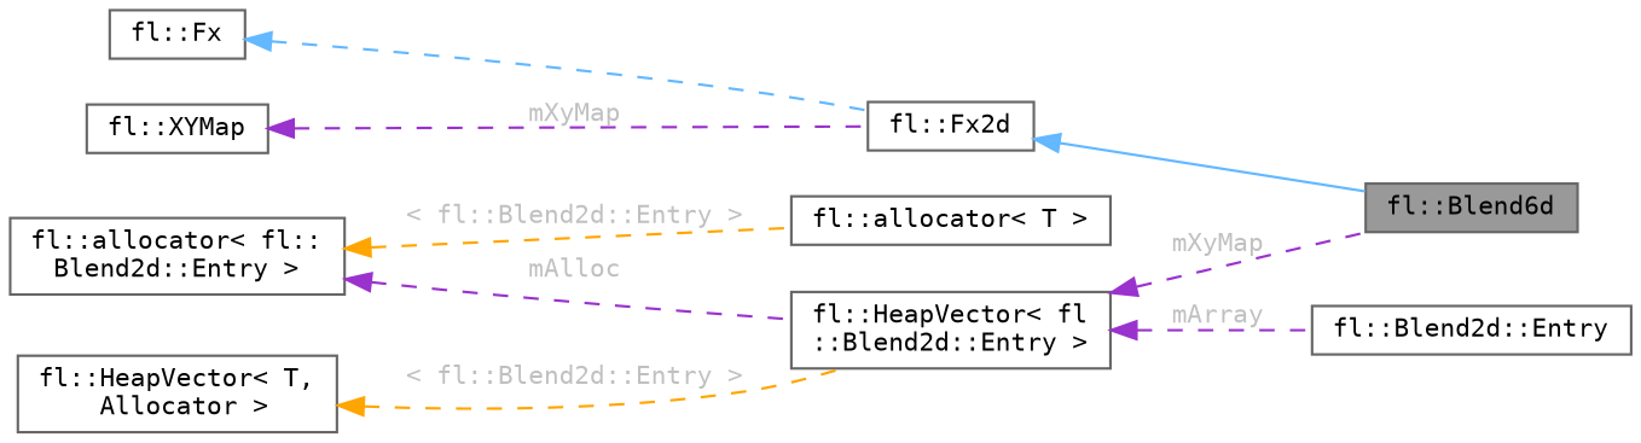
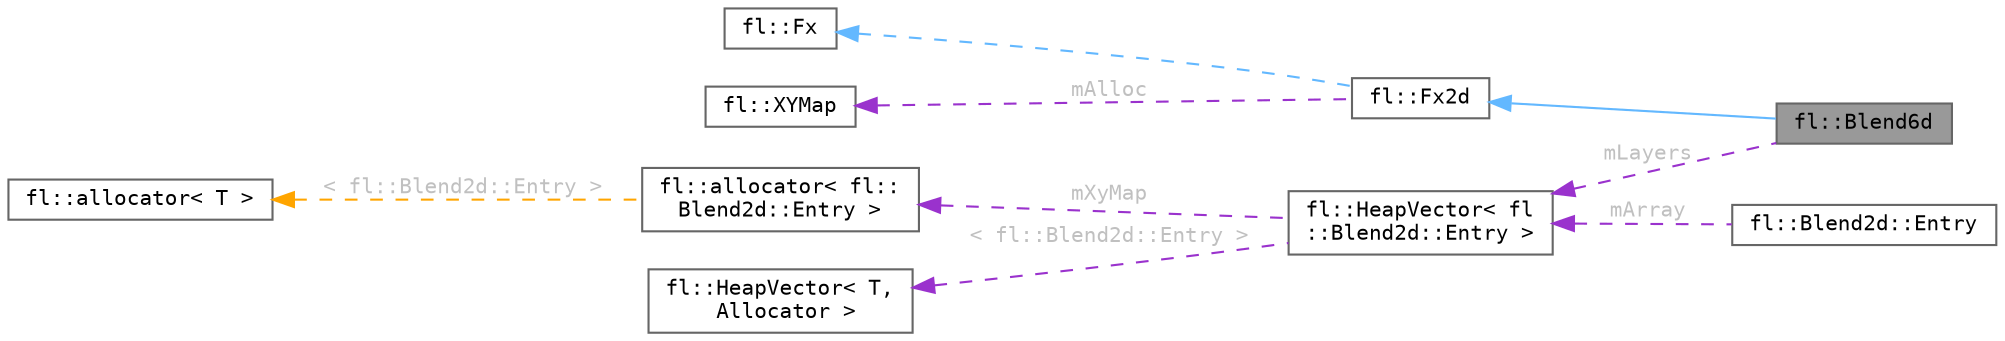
  digraph {
    fontname="DejaVu Sans Mono"
    rankdir=LR
    node [color=gray40 fillcolor=white fontname="DejaVu Sans Mono" fontsize=10 shape=box style=filled]
    edge [color=darkorchid3 dir=back fontname="DejaVu Sans Mono" fontsize=10 labelfontname=Helvetica labelfontsize=10 style=dashed fontcolor=grey]
    n1 [fillcolor=grey60 fontcolor=black height=0.2 label="fl::Blend6d" width=0.4]
    n2 [height=0.2 label="fl::Fx2d" width=0.4]
    n3 [height=0.2 label="fl::Fx" width=0.4]
    n4 [height=0.2 label="fl::XYMap" width=0.4]
    n5 [height=0.2 label="fl::HeapVector\< fl\l::Blend2d::Entry \>" width=0.4]
    n6 [height=0.2 label="fl::Blend2d::Entry" width=0.4]
    n7 [height=0.2 label="fl::allocator\< fl::\lBlend2d::Entry \>" width=0.4]
    n8 [height=0.2 label="fl::allocator\< T \>" width=0.4]
    n9 [height=0.2 label="fl::HeapVector\< T,\l Allocator \>" width=0.4]
    n2 -> n1 [color=steelblue1 style=solid fontcolor=""]
    n3 -> n2 [color=steelblue1 fontcolor=""]
-   n4 -> n2 [label=" mXyMap"]
-   n5 -> n1 [label=" mXyMap"]
+   n4 -> n2 [label=" mAlloc"]
+   n5 -> n1 [label=" mLayers"]
    n5 -> n6 [label=" mArray"]
-   n7 -> n5 [label=" mAlloc"]
-   n7 -> n8 [color=orange label=" \< fl::Blend2d::Entry \>"]
-   n9 -> n5 [color=orange label=" \< fl::Blend2d::Entry \>"]
+   n7 -> n5 [label=" mXyMap"]
+   n8 -> n7 [color=orange label=" \< fl::Blend2d::Entry \>"]
+   n9 -> n5 [label=" \< fl::Blend2d::Entry \>"]
  }
